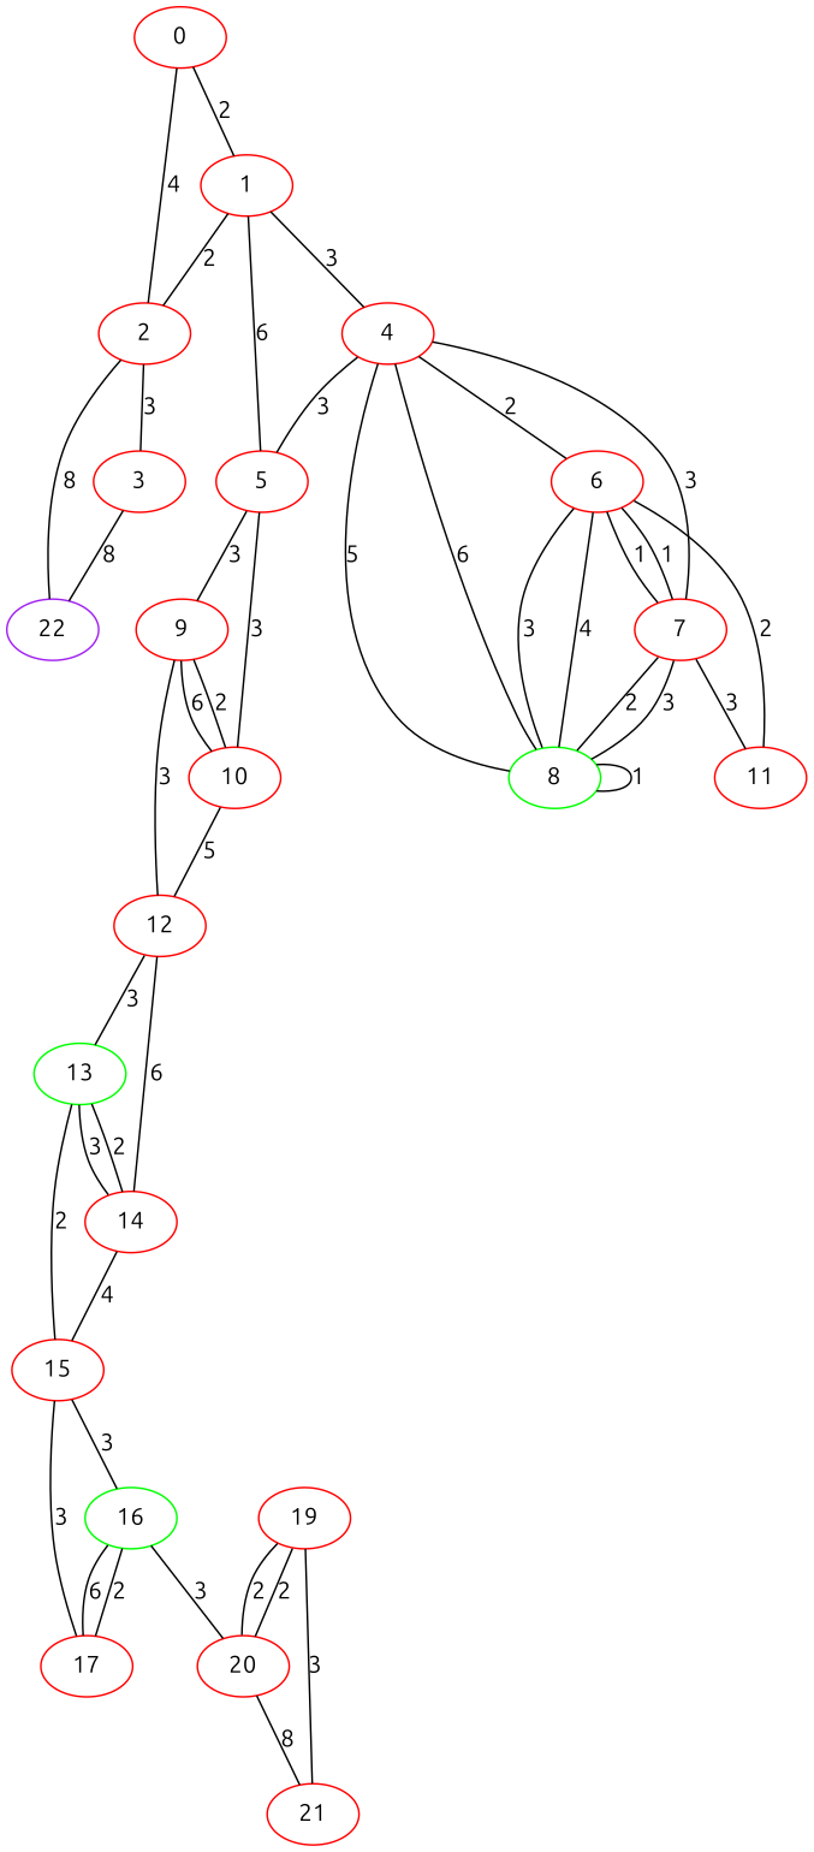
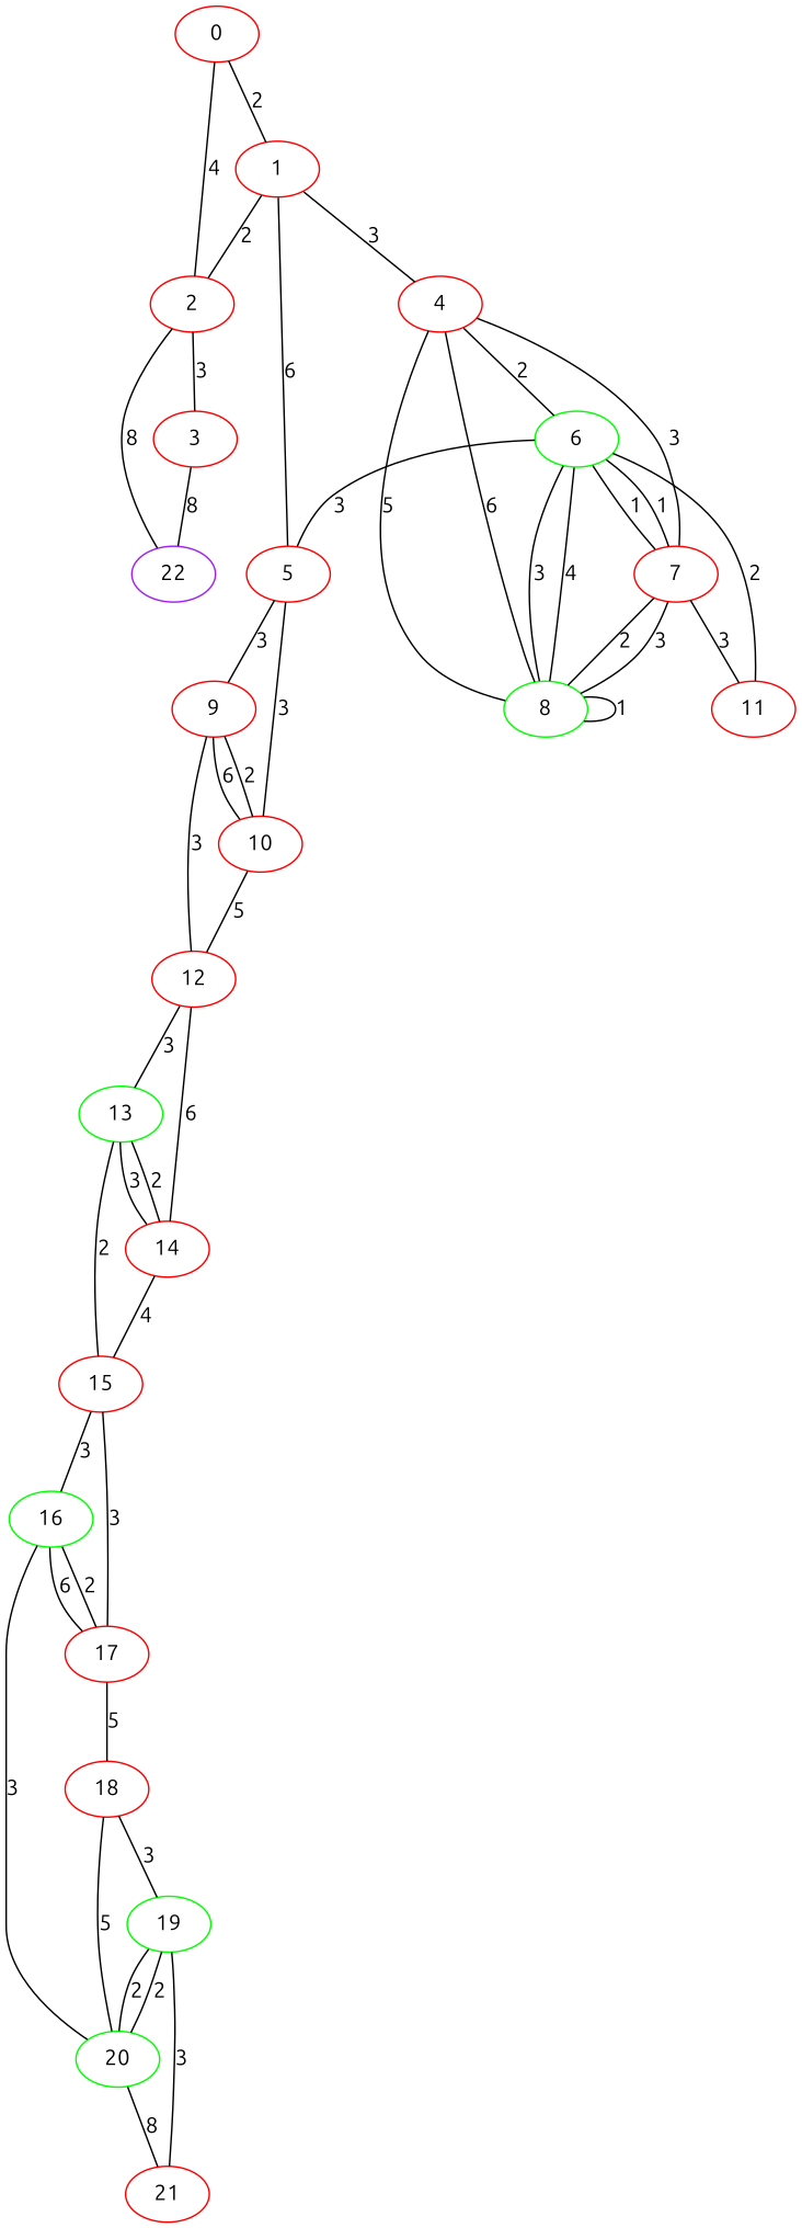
  graph {
    fontname=Ubuntu
    node [color=red fontname=Ubuntu weight=1]
    edge [fontname=Ubuntu]
    0
    1
    2
    4
    5
    3
    22 [color=purple weight=4]
-   6
+   6 [color=green]
    7
    8 [color=green weight=2]
    9
    10
    11
    12
    13 [color=green weight=2]
    14
    15
    16 [color=green]
    17
-   20
-   19
+   20 [color=green]
+   18
+   19 [color=green]
    21
    0 -- 1 [label=2]
    0 -- 2 [label=4]
    1 -- 2 [label=2]
    1 -- 4 [label=3]
    1 -- 5 [label=6]
    2 -- 3 [label=3]
    2 -- 22 [label=8]
-   4 -- 5 [label=3]
+   6 -- 5 [label=3]
    4 -- 6 [label=2]
    4 -- 7 [label=3]
    4 -- 8 [label=5]
    4 -- 8 [label=6]
    5 -- 9 [label=3]
    5 -- 10 [label=3]
    3 -- 22 [label=8]
    6 -- 7 [label=1]
    6 -- 7 [label=1]
    6 -- 8 [label=3]
    6 -- 8 [label=4]
    6 -- 11 [label=2]
    7 -- 8 [label=2]
    7 -- 8 [label=3]
    7 -- 11 [label=3]
    8 -- 8 [label=1]
    9 -- 10 [label=6]
    9 -- 10 [label=2]
    9 -- 12 [label=3]
    10 -- 12 [label=5]
    12 -- 13 [label=3]
    12 -- 14 [label=6]
    13 -- 14 [label=3]
    13 -- 14 [label=2]
    13 -- 15 [label=2]
    14 -- 15 [label=4]
    15 -- 16 [label=3]
    15 -- 17 [label=3]
    16 -- 17 [label=6]
    16 -- 17 [label=2]
    16 -- 20 [label=3]
+   17 -- 18 [label=5]
    20 -- 21 [label=8]
+   18 -- 20 [label=5]
+   18 -- 19 [label=3]
    19 -- 20 [label=2]
    19 -- 20 [label=2]
    19 -- 21 [label=3]
  }
